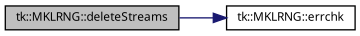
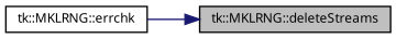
  digraph {
    rankdir=LR
    node [color=black fontname="sans-serif" fontsize=9 shape=record]
    n1 [fillcolor=grey75 fontcolor=black height=0.2 label="tk::MKLRNG::deleteStreams" style=filled width=0.4]
    n2 [height=0.2 label="tk::MKLRNG::errchk" width=0.4]
-   n1 -> n2 [color=midnightblue fontname="sans-serif" fontsize=9 labelfontname="sans-serif" labelfontsize=9 style=solid]
+   n2 -> n1 [color=midnightblue fontname="sans-serif" fontsize=9 labelfontname="sans-serif" labelfontsize=9 style=solid]
  }
